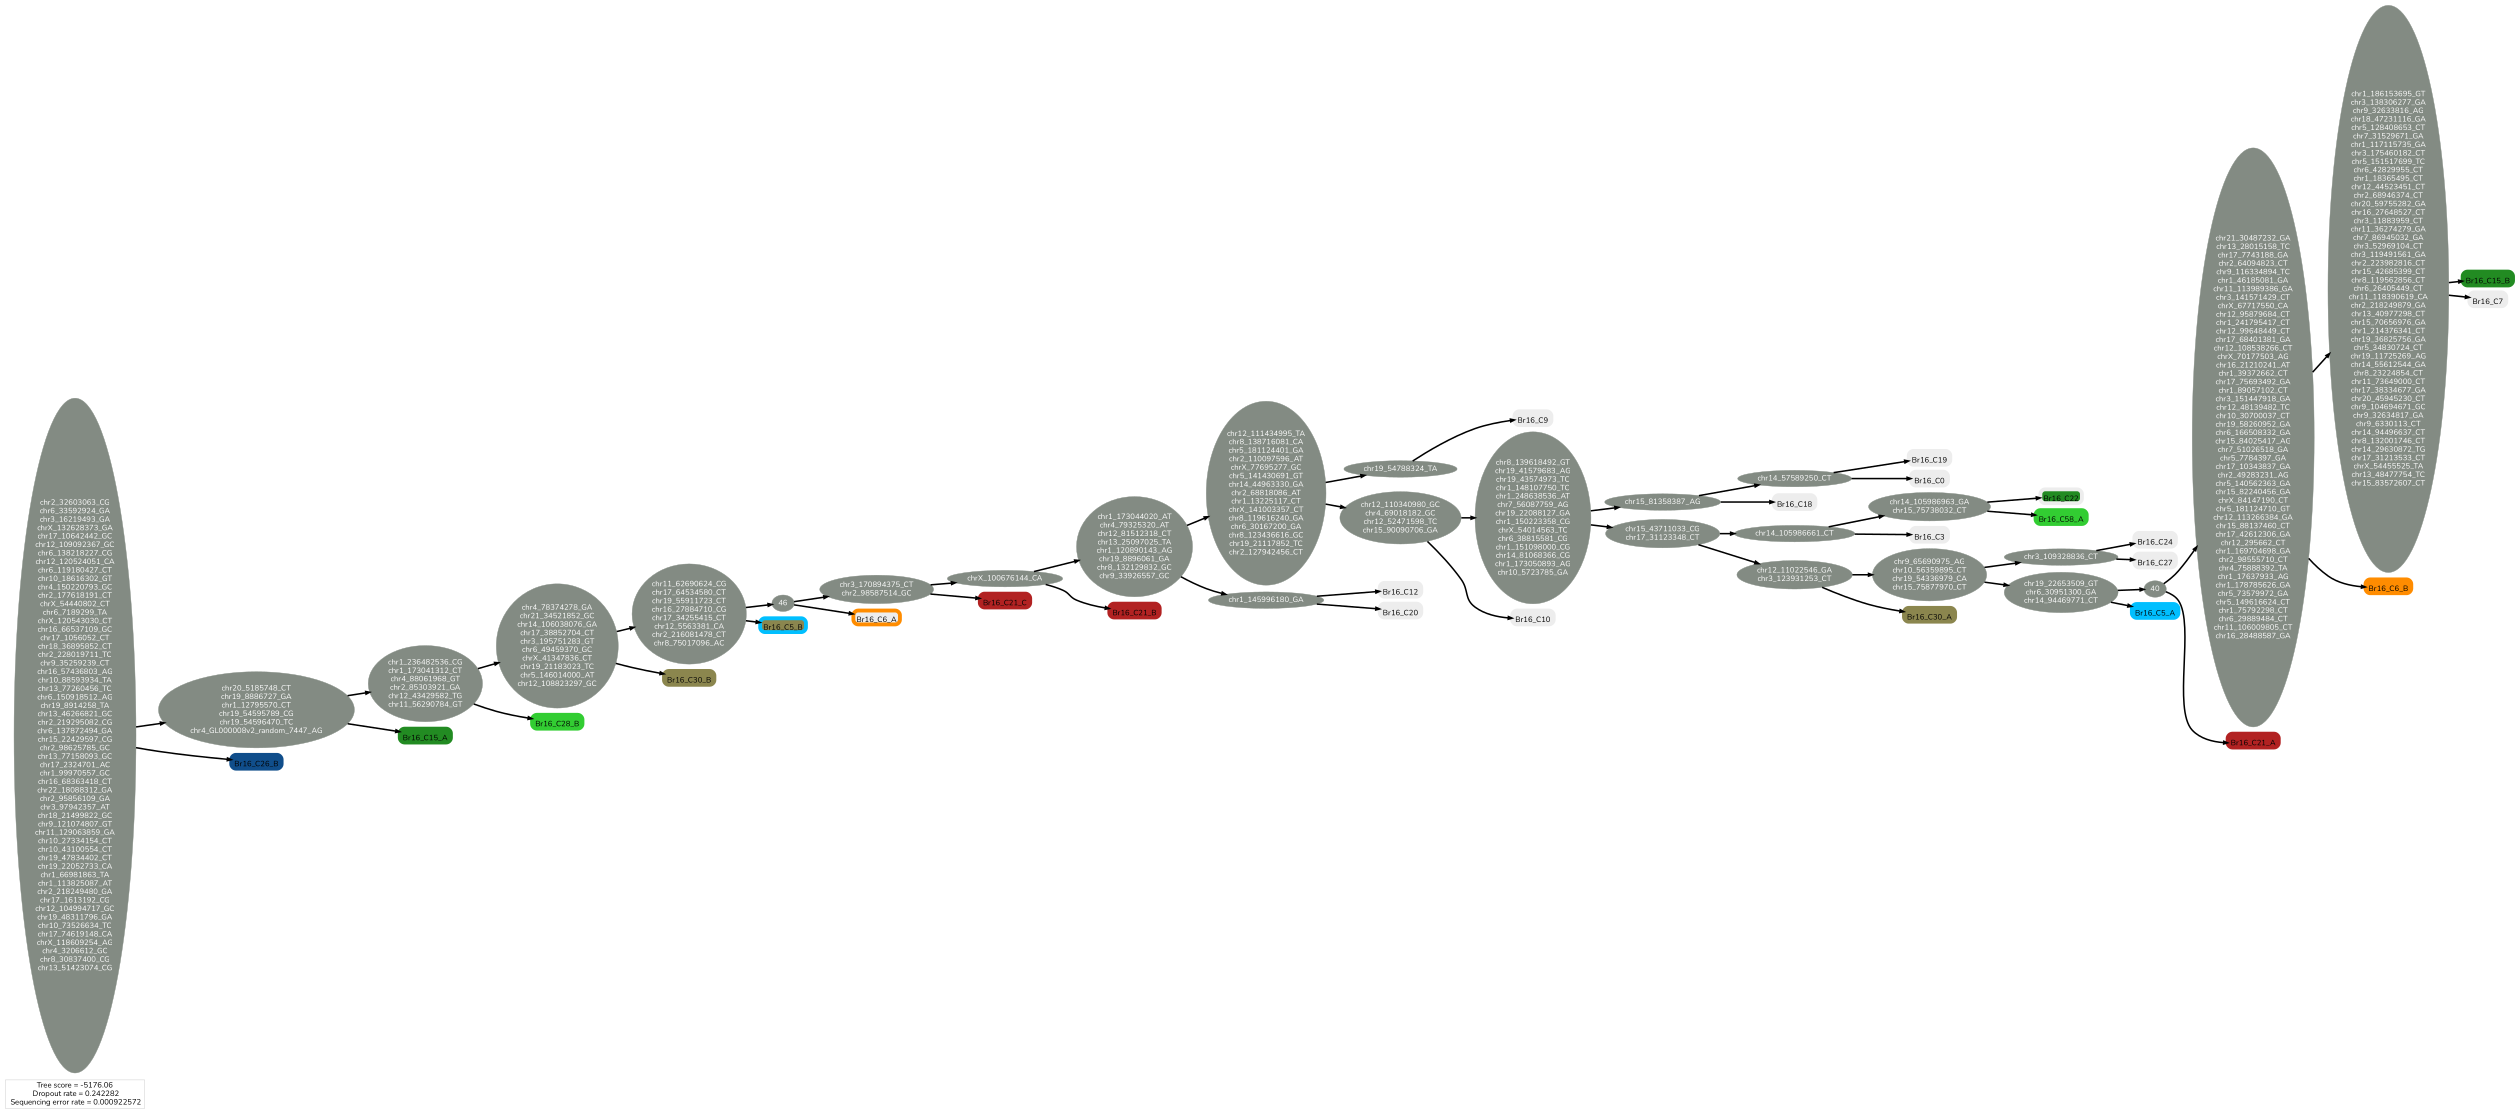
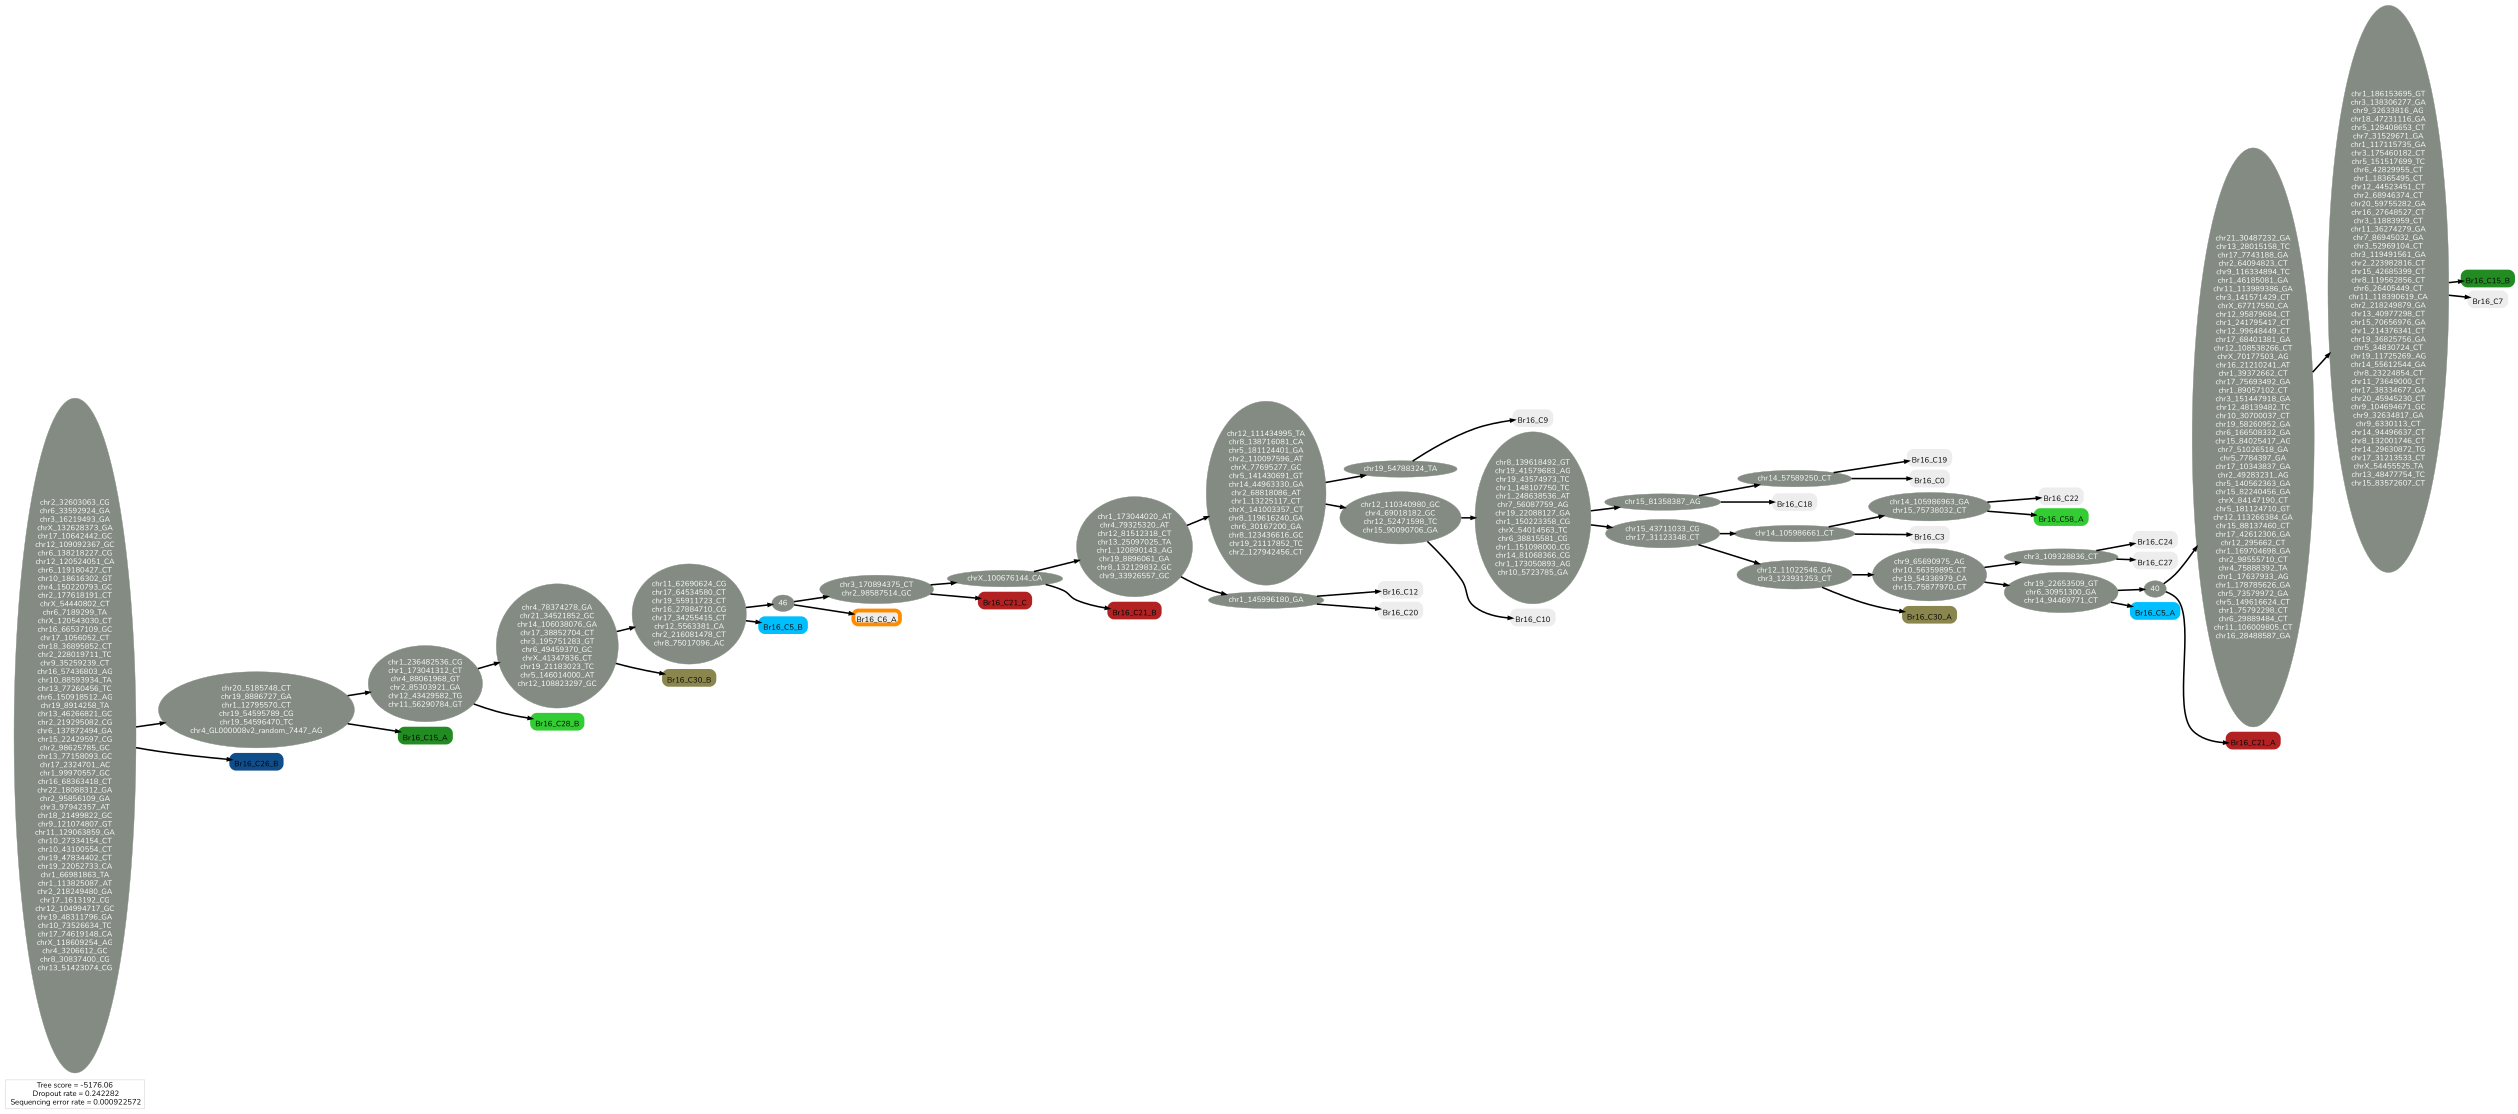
  digraph {
    fontname=Nunito
    rankdir=LR
    node [color=honeydew4 fontcolor=black fontname=Nunito fontsize=20 shape=box style=filled]
    edge [fontname=Nunito penwidth=4]
    n1 [color=gray label="Tree score = -5176.06\n Dropout rate = 0.242282\n Sequencing error rate = 0.000922572" style=""]
    n2 [fontcolor=white label="chr14_105986963_GA\nchr15_75738032_CT\n" shape=oval]
-   n3 [color=gray93 fillcolor=forestgreen label=Br16_C22 labelloc=b penwidth=10 style="rounded,filled,bold"]
+   n3 [color=gray93 fillcolor=gray93 label=Br16_C22 labelloc=b penwidth=10 style="rounded,filled,bold"]
    n4 [color=limegreen fillcolor=limegreen label=Br16_C58_A labelloc=b penwidth=10 style="rounded,filled,bold"]
    n5 [fontcolor=white label="chr14_105986661_CT\n" shape=oval]
    n6 [color=gray93 fillcolor=gray93 label=Br16_C3 labelloc=b penwidth=10 style="rounded,filled,bold"]
    n7 [fontcolor=white label="chr1_236482536_CG\nchr1_173041312_CT\nchr4_88061968_GT\nchr2_85303921_GA\nchr12_43429582_TG\nchr11_56290784_GT\n" shape=oval]
    n8 [fontcolor=white label="chr4_78374278_GA\nchr21_34521852_GC\nchr14_106038076_GA\nchr17_38852704_CT\nchr3_195751283_GT\nchr6_49459370_GC\nchrX_41347836_CT\nchr19_21183023_TC\nchr5_146014000_AT\nchr12_108823297_GC\n" shape=oval]
    n9 [color=limegreen fillcolor=limegreen label=Br16_C28_B labelloc=b penwidth=10 style="rounded,filled,bold"]
    n10 [fontcolor=white label="chr11_62690624_CG\nchr17_64534580_CT\nchr19_55911723_CT\nchr16_27884710_CG\nchr17_34255415_CT\nchr12_5563381_CA\nchr2_216081478_CT\nchr8_75017096_AC\n" shape=oval]
    n11 [color=khaki4 fillcolor=khaki4 label=Br16_C30_B labelloc=b penwidth=10 style="rounded,filled,bold"]
    46 [fontcolor=white shape=oval]
-   n13 [color=deepskyblue fillcolor=khaki4 label=Br16_C5_B labelloc=b penwidth=10 style="rounded,filled,bold"]
+   n13 [color=deepskyblue fillcolor=deepskyblue label=Br16_C5_B labelloc=b penwidth=10 style="rounded,filled,bold"]
    n14 [fontcolor=white label="chr3_170894375_CT\nchr2_98587514_GC\n" shape=oval]
    n15 [color=darkorange fillcolor=gray93 label=Br16_C6_A labelloc=b penwidth=10 style="rounded,filled,bold"]
    n16 [fontcolor=white label="chrX_100676144_CA\n" shape=oval]
    n17 [color=firebrick fillcolor=firebrick label=Br16_C21_C labelloc=b penwidth=10 style="rounded,filled,bold"]
    n18 [fontcolor=white label="chr1_173044020_AT\nchr4_79325320_AT\nchr12_81512318_CT\nchr13_25097025_TA\nchr1_120890143_AG\nchr19_8896061_GA\nchr8_132129832_GC\nchr9_33926557_GC\n" shape=oval]
    n19 [color=firebrick fillcolor=firebrick label=Br16_C21_B labelloc=b penwidth=10 style="rounded,filled,bold"]
    n20 [fontcolor=white label="chr1_186153695_GT\nchr3_138306277_GA\nchr9_32633816_AG\nchr18_47231116_GA\nchr5_128408653_CT\nchr7_31529671_GA\nchr1_117115735_GA\nchr3_175460182_CT\nchr5_151517699_TC\nchr6_42829955_CT\nchr1_18365495_CT\nchr12_44523451_CT\nchr2_68946374_CT\nchr20_59755282_GA\nchr16_27648527_CT\nchr3_11883959_CT\nchr11_36274279_GA\nchr7_86945032_GA\nchr3_52969104_CT\nchr3_119491561_GA\nchr2_223982816_CT\nchr15_42685399_CT\nchr8_119562856_CT\nchr6_26405449_CT\nchr11_118390619_CA\nchr2_218249879_GA\nchr13_40977298_CT\nchr15_70656976_GA\nchr1_214376341_CT\nchr19_36825756_GA\nchr5_34830724_CT\nchr19_11725269_AG\nchr14_55612544_GA\nchr8_23224854_CT\nchr11_73649000_CT\nchr17_38334677_GA\nchr20_45945230_CT\nchr9_104694671_GC\nchr9_32634817_GA\nchr9_6330113_CT\nchr14_94496637_CT\nchr8_132001746_CT\nchr14_29630872_TG\nchr17_31213533_CT\nchrX_54455525_TA\nchr13_48477754_TC\nchr15_83572607_CT\n" shape=oval]
    n21 [color=forestgreen fillcolor=forestgreen label=Br16_C15_B labelloc=b penwidth=10 style="rounded,filled,bold"]
    n22 [color=gray93 fillcolor=gray93 label=Br16_C7 labelloc=b penwidth=10 style="rounded,filled,bold"]
    n23 [fontcolor=white label="chr20_5185748_CT\nchr19_8886727_GA\nchr1_12795570_CT\nchr19_54595789_CG\nchr19_54596470_TC\nchr4_GL000008v2_random_7447_AG\n" shape=oval]
    n24 [color=forestgreen fillcolor=forestgreen label=Br16_C15_A labelloc=b penwidth=10 style="rounded,filled,bold"]
    n25 [fontcolor=white label="chr19_54788324_TA\n" shape=oval]
    n26 [color=gray93 fillcolor=gray93 label=Br16_C9 labelloc=b penwidth=10 style="rounded,filled,bold"]
    n27 [fontcolor=white label="chr3_109328836_CT\n" shape=oval]
    n28 [color=gray93 fillcolor=gray93 label=Br16_C24 labelloc=b penwidth=10 style="rounded,filled,bold"]
    n29 [color=gray93 fillcolor=gray93 label=Br16_C27 labelloc=b penwidth=10 style="rounded,filled,bold"]
    n30 [fontcolor=white label="chr12_111434995_TA\nchr8_138716081_CA\nchr5_181124401_GA\nchr2_110097596_AT\nchrX_77695277_GC\nchr5_141430691_GT\nchr14_44963330_GA\nchr2_68818086_AT\nchr1_13225117_CT\nchrX_141003357_CT\nchr8_119616240_GA\nchr6_30167200_GA\nchr8_123436616_GC\nchr19_21117852_TC\nchr2_127942456_CT\n" shape=oval]
    n31 [fontcolor=white label="chr1_145996180_GA\n" shape=oval]
    n32 [fontcolor=white label="chr9_65690975_AG\nchr10_56359895_CT\nchr19_54336979_CA\nchr15_75877970_CT\n" shape=oval]
    n33 [fontcolor=white label="chr19_22653509_GT\nchr6_30951300_GA\nchr14_94469771_CT\n" shape=oval]
    40 [fontcolor=white shape=oval]
    n35 [color=deepskyblue fillcolor=deepskyblue label=Br16_C5_A labelloc=b penwidth=10 style="rounded,filled,bold"]
    n36 [fontcolor=white label="chr15_81358387_AG\n" shape=oval]
    n37 [fontcolor=white label="chr14_57589250_CT\n" shape=oval]
    n38 [color=gray93 fillcolor=gray93 label=Br16_C18 labelloc=b penwidth=10 style="rounded,filled,bold"]
    n39 [color=gray93 fillcolor=gray93 label=Br16_C19 labelloc=b penwidth=10 style="rounded,filled,bold"]
    n40 [color=gray93 fillcolor=gray93 label=Br16_C0 labelloc=b penwidth=10 style="rounded,filled,bold"]
    n41 [fontcolor=white label="chr21_30487232_GA\nchr13_28015158_TC\nchr17_7743188_GA\nchr2_64094823_CT\nchr9_116334894_TC\nchr1_46185081_GA\nchr11_113989386_GA\nchr3_141571429_CT\nchrX_67717550_CA\nchr12_95879684_CT\nchr1_241795417_CT\nchr12_99648449_CT\nchr17_68401381_GA\nchr12_108538266_CT\nchrX_70177503_AG\nchr16_21210241_AT\nchr1_39372662_CT\nchr17_75693492_GA\nchr1_89057102_CT\nchr3_151447918_GA\nchr12_48139482_TC\nchr10_30700037_CT\nchr19_58260952_GA\nchr6_166508332_GA\nchr15_84025417_AG\nchr7_51026518_GA\nchr5_7784397_GA\nchr17_10343837_GA\nchr2_49283231_AG\nchr5_140562363_GA\nchr15_82240456_GA\nchrX_84147190_CT\nchr5_181124710_GT\nchr12_113266384_GA\nchr15_88137460_CT\nchr17_42612306_GA\nchr12_295662_CT\nchr1_169704698_GA\nchr2_98555710_CT\nchr4_75888392_TA\nchr1_17637933_AG\nchr1_178785626_GA\nchr5_73579972_GA\nchr5_149616624_CT\nchr1_75792298_CT\nchr6_29889484_CT\nchr11_106009805_CT\nchr16_28488587_GA\n" shape=oval]
    n42 [color=firebrick fillcolor=firebrick label=Br16_C21_A labelloc=b penwidth=10 style="rounded,filled,bold"]
-   n43 [color=darkorange fillcolor=darkorange label=Br16_C6_B labelloc=b penwidth=10 style="rounded,filled,bold"]
    n44 [fontcolor=white label="chr15_43711033_CG\nchr17_31123348_CT\n" shape=oval]
    n45 [fontcolor=white label="chr12_11022546_GA\nchr3_123931253_CT\n" shape=oval]
    n46 [color=khaki4 fillcolor=khaki4 label=Br16_C30_A labelloc=b penwidth=10 style="rounded,filled,bold"]
    n47 [fontcolor=white label="chr12_110340980_GC\nchr4_69018182_GC\nchr12_52471598_TC\nchr15_90090706_GA\n" shape=oval]
    n48 [fontcolor=white label="chr8_139618492_GT\nchr19_41579683_AG\nchr19_43574973_TC\nchr1_148107750_TC\nchr1_248638536_AT\nchr7_56087759_AG\nchr19_22088127_GA\nchr1_150223358_CG\nchrX_54014563_TC\nchr6_38815581_CG\nchr1_151098000_CG\nchr14_81068366_CG\nchr1_173050893_AG\nchr10_5723785_GA\n" shape=oval]
    n49 [color=gray93 fillcolor=gray93 label=Br16_C10 labelloc=b penwidth=10 style="rounded,filled,bold"]
    n50 [color=gray93 fillcolor=gray93 label=Br16_C12 labelloc=b penwidth=10 style="rounded,filled,bold"]
    n51 [color=gray93 fillcolor=gray93 label=Br16_C20 labelloc=b penwidth=10 style="rounded,filled,bold"]
    n52 [fontcolor=white label="chr2_32603063_CG\nchr6_33592924_GA\nchr3_16219493_GA\nchrX_132628373_GA\nchr17_10642442_GC\nchr12_109092367_GC\nchr6_138218227_CG\nchr12_120524051_CA\nchr6_119180427_CT\nchr10_18616302_GT\nchr4_150220793_GC\nchr2_177618191_CT\nchrX_54440802_CT\nchr6_7189299_TA\nchrX_120543030_CT\nchr16_66537109_GC\nchr17_1056052_CT\nchr18_36895852_CT\nchr2_228019711_TC\nchr9_35259239_CT\nchr16_57436803_AG\nchr10_88593934_TA\nchr13_77260456_TC\nchr6_150918512_AG\nchr19_8914258_TA\nchr13_46266821_GC\nchr2_219295082_CG\nchr6_137872494_GA\nchr15_22429597_CG\nchr2_98625785_GC\nchr13_77158093_GC\nchr17_2324701_AC\nchr1_99970557_GC\nchr16_68363418_CT\nchr22_18088312_GA\nchr2_95856109_GA\nchr3_97942357_AT\nchr18_21499822_GC\nchr9_121074807_GT\nchr11_129063859_GA\nchr10_27334154_CT\nchr10_43100554_CT\nchr19_47834402_CT\nchr19_22052733_CA\nchr1_66981863_TA\nchr1_113825087_AT\nchr2_218249480_GA\nchr17_1613192_CG\nchr12_104994717_GC\nchr19_48311796_GA\nchr10_73526634_TC\nchr17_74619148_CA\nchrX_118609254_AG\nchr4_3206612_GC\nchr8_30837400_CG\nchr13_51423074_CG\n" shape=oval]
    n53 [color=dodgerblue4 fillcolor=dodgerblue4 label=Br16_C26_B labelloc=b penwidth=10 style="rounded,filled,bold"]
    n2 -> n3
    n2 -> n4
    n5 -> n2
    n5 -> n6
    n7 -> n8
    n7 -> n9
    n8 -> n10
    n8 -> n11
    n10 -> 46
    n10 -> n13
    46 -> n14
    46 -> n15
    n14 -> n16
    n14 -> n17
    n16 -> n18
    n16 -> n19
    n18 -> n30
    n18 -> n31
    n20 -> n21
    n20 -> n22
    n23 -> n7
    n23 -> n24
    n25 -> n26
    n27 -> n28
    n27 -> n29
    n30 -> n25
    n30 -> n47
    n31 -> n50
    n31 -> n51
    n32 -> n27
    n32 -> n33
    n33 -> 40
    n33 -> n35
    40 -> n41
    40 -> n42
    n36 -> n37
    n36 -> n38
    n37 -> n39
    n37 -> n40
    n41 -> n20
-   n41 -> n43
    n44 -> n5
    n44 -> n45
    n45 -> n32
    n45 -> n46
    n47 -> n48
    n47 -> n49
    n48 -> n36
    n48 -> n44
    n52 -> n23
    n52 -> n53
  }
